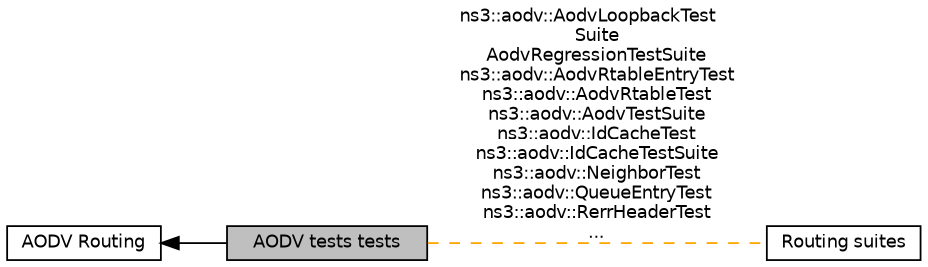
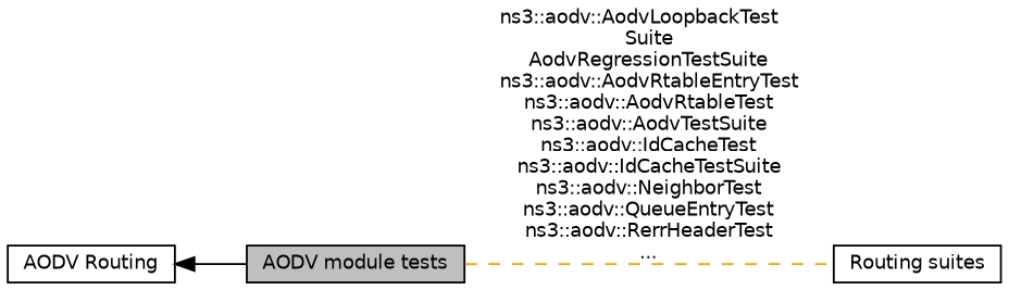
  digraph {
    rankdir=LR
    node [color=black fillcolor=white fontname=Helvetica fontsize=10 shape=box style=filled]
    edge [fontname=Helvetica fontsize=10 labelfontname=Helvetica labelfontsize=10 shape=plaintext]
-   n1 [fillcolor=grey75 fontcolor=black height=0.2 label="AODV tests tests" width=0.4]
+   n1 [fillcolor=grey75 fontcolor=black height=0.2 label="AODV module tests" width=0.4]
    n2 [height=0.2 label="Routing suites" width=0.4]
    n3 [height=0.2 label="AODV Routing" width=0.4]
    n1 -> n2 [color=orange dir=none label="ns3::aodv::AodvLoopbackTest\lSuite\nAodvRegressionTestSuite\nns3::aodv::AodvRtableEntryTest\nns3::aodv::AodvRtableTest\nns3::aodv::AodvTestSuite\nns3::aodv::IdCacheTest\nns3::aodv::IdCacheTestSuite\nns3::aodv::NeighborTest\nns3::aodv::QueueEntryTest\nns3::aodv::RerrHeaderTest\n..." style=dashed]
    n3 -> n1 [dir=back style=solid]
  }
